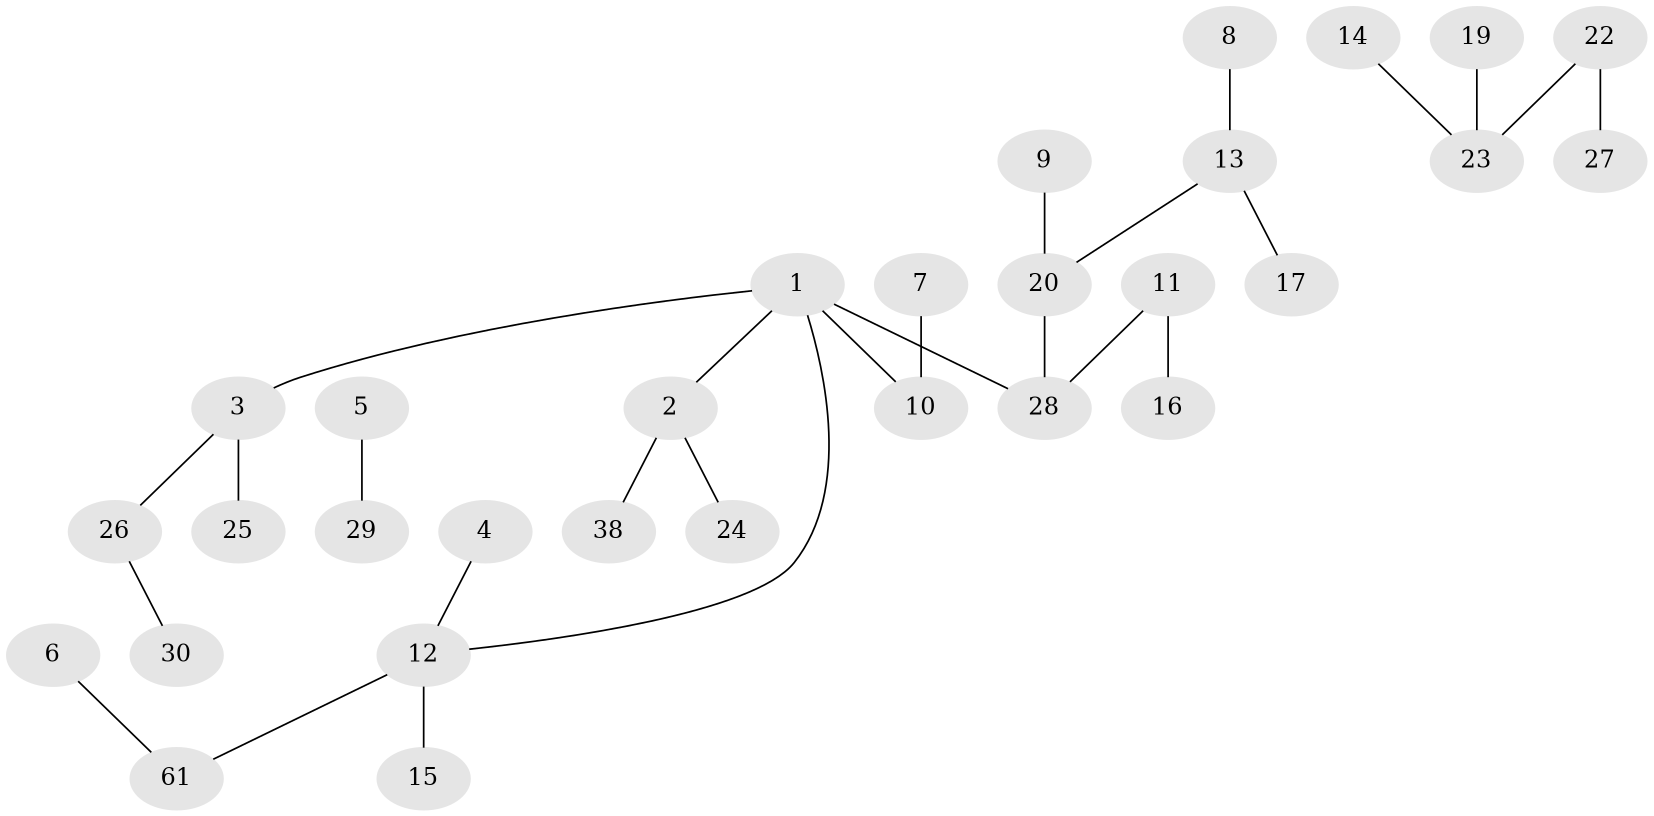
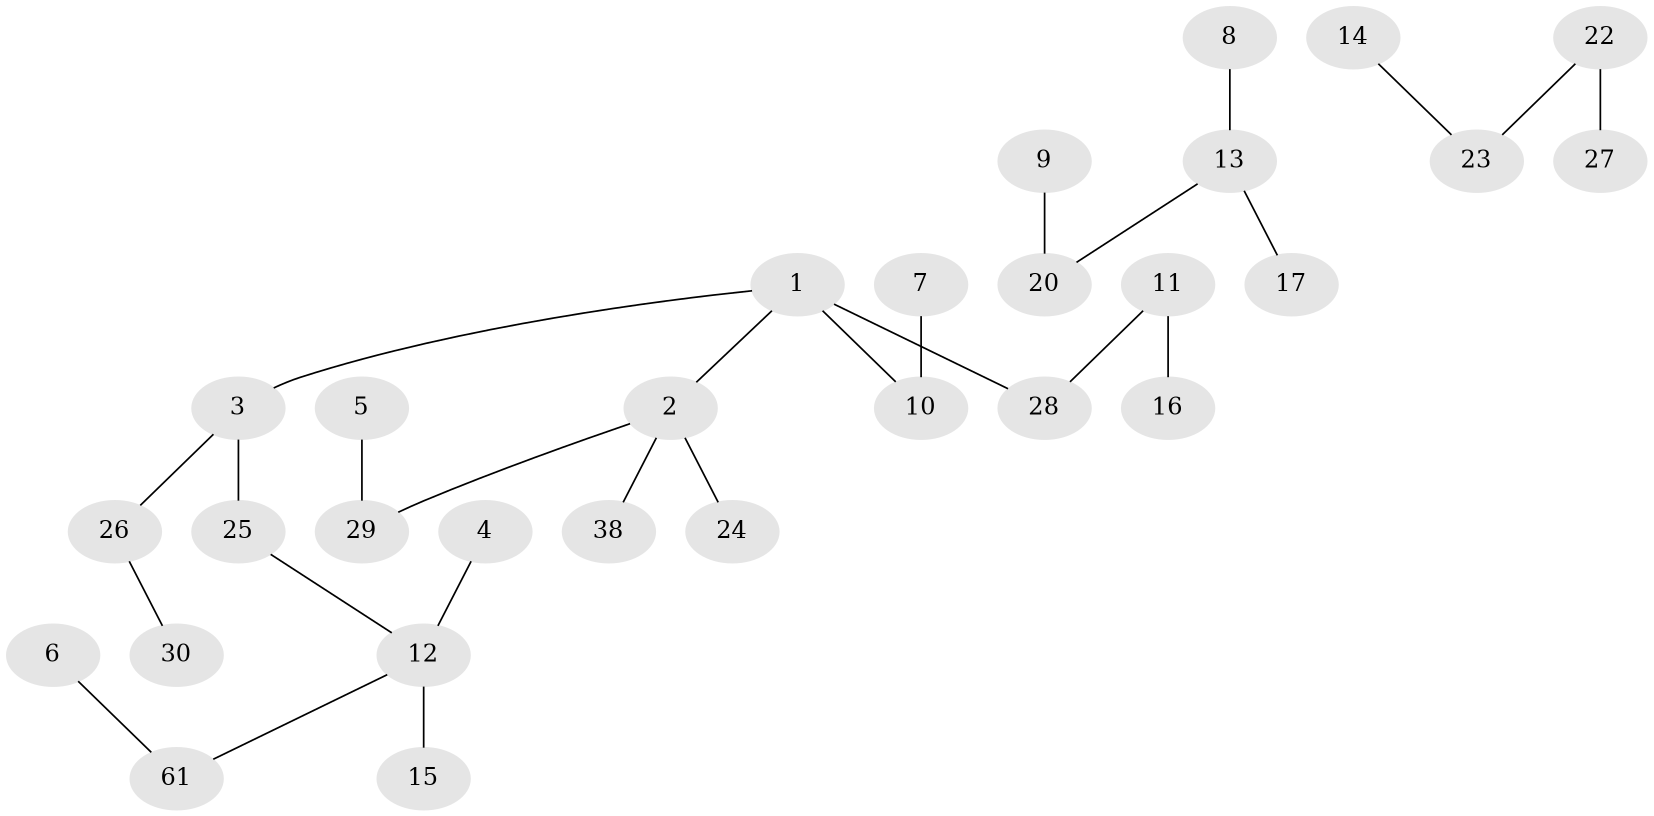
  graph {
    node [color=gray90 style=filled]
    edge [weight=1.0]
    1
    2
    3
    10
    12
    28
    n7 [label=38]
    24
    29
    25
    26
    n12 [label=61]
    15
    30
    4
    5
    6
    7
    8
    13
    20
    17
    9
    11
    16
    14
    23
-   19
    22
    27
    1 -- 2
    1 -- 3
    1 -- 10
-   1 -- 12
+   25 -- 12
    1 -- 28
    2 -- n7
    2 -- 24
+   2 -- 29
    3 -- 25
    3 -- 26
    12 -- n12
    12 -- 15
    26 -- 30
    4 -- 12
    5 -- 29
    6 -- n12
    7 -- 10
    8 -- 13
    13 -- 20
    13 -- 17
-   20 -- 28
    9 -- 20
    11 -- 28
    11 -- 16
    14 -- 23
-   19 -- 23
    22 -- 23
    22 -- 27
  }
